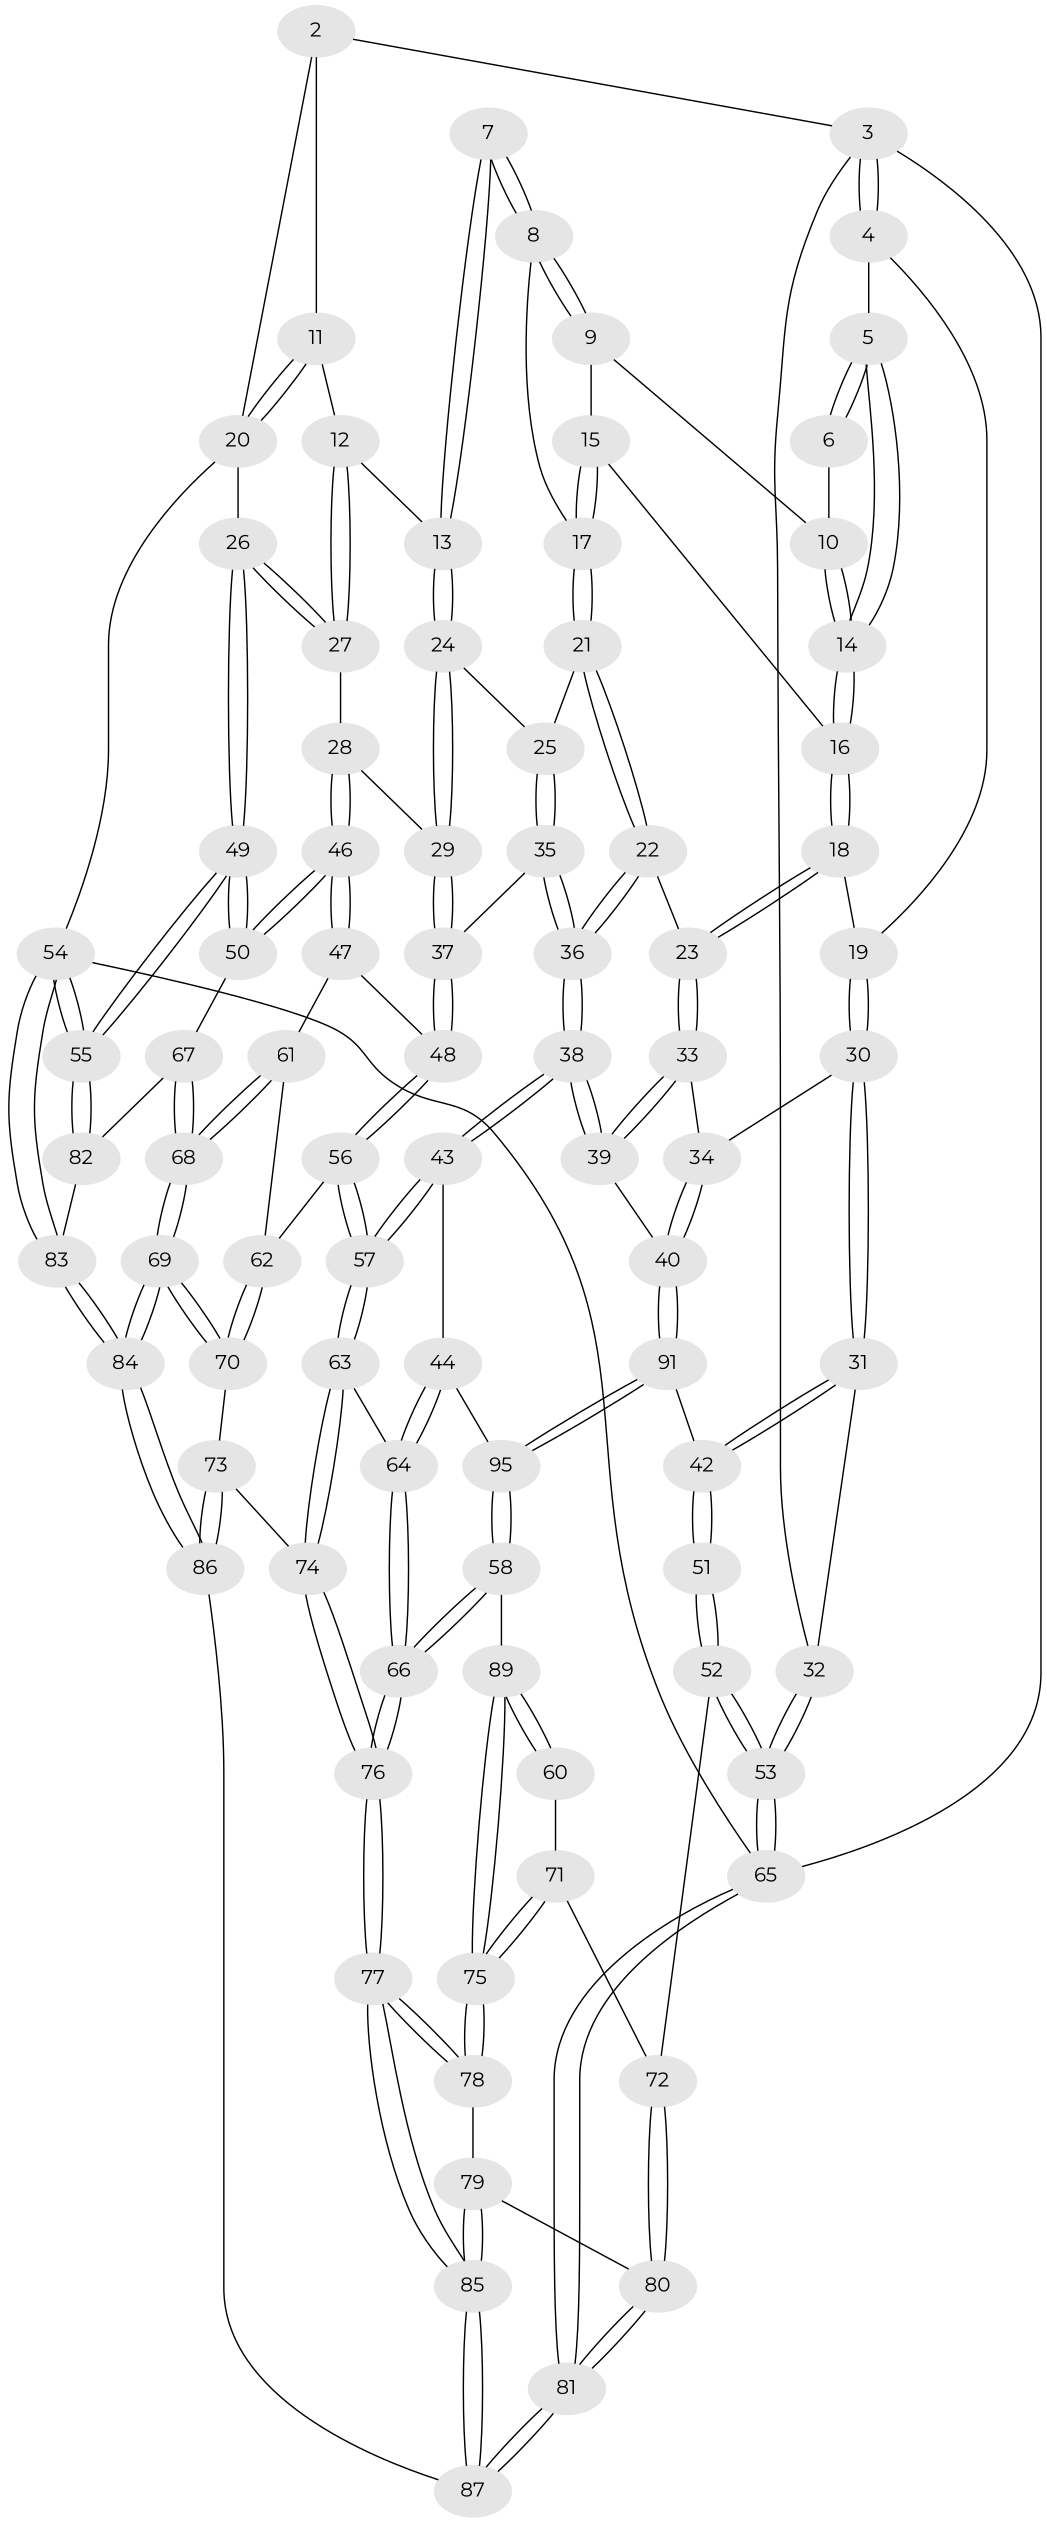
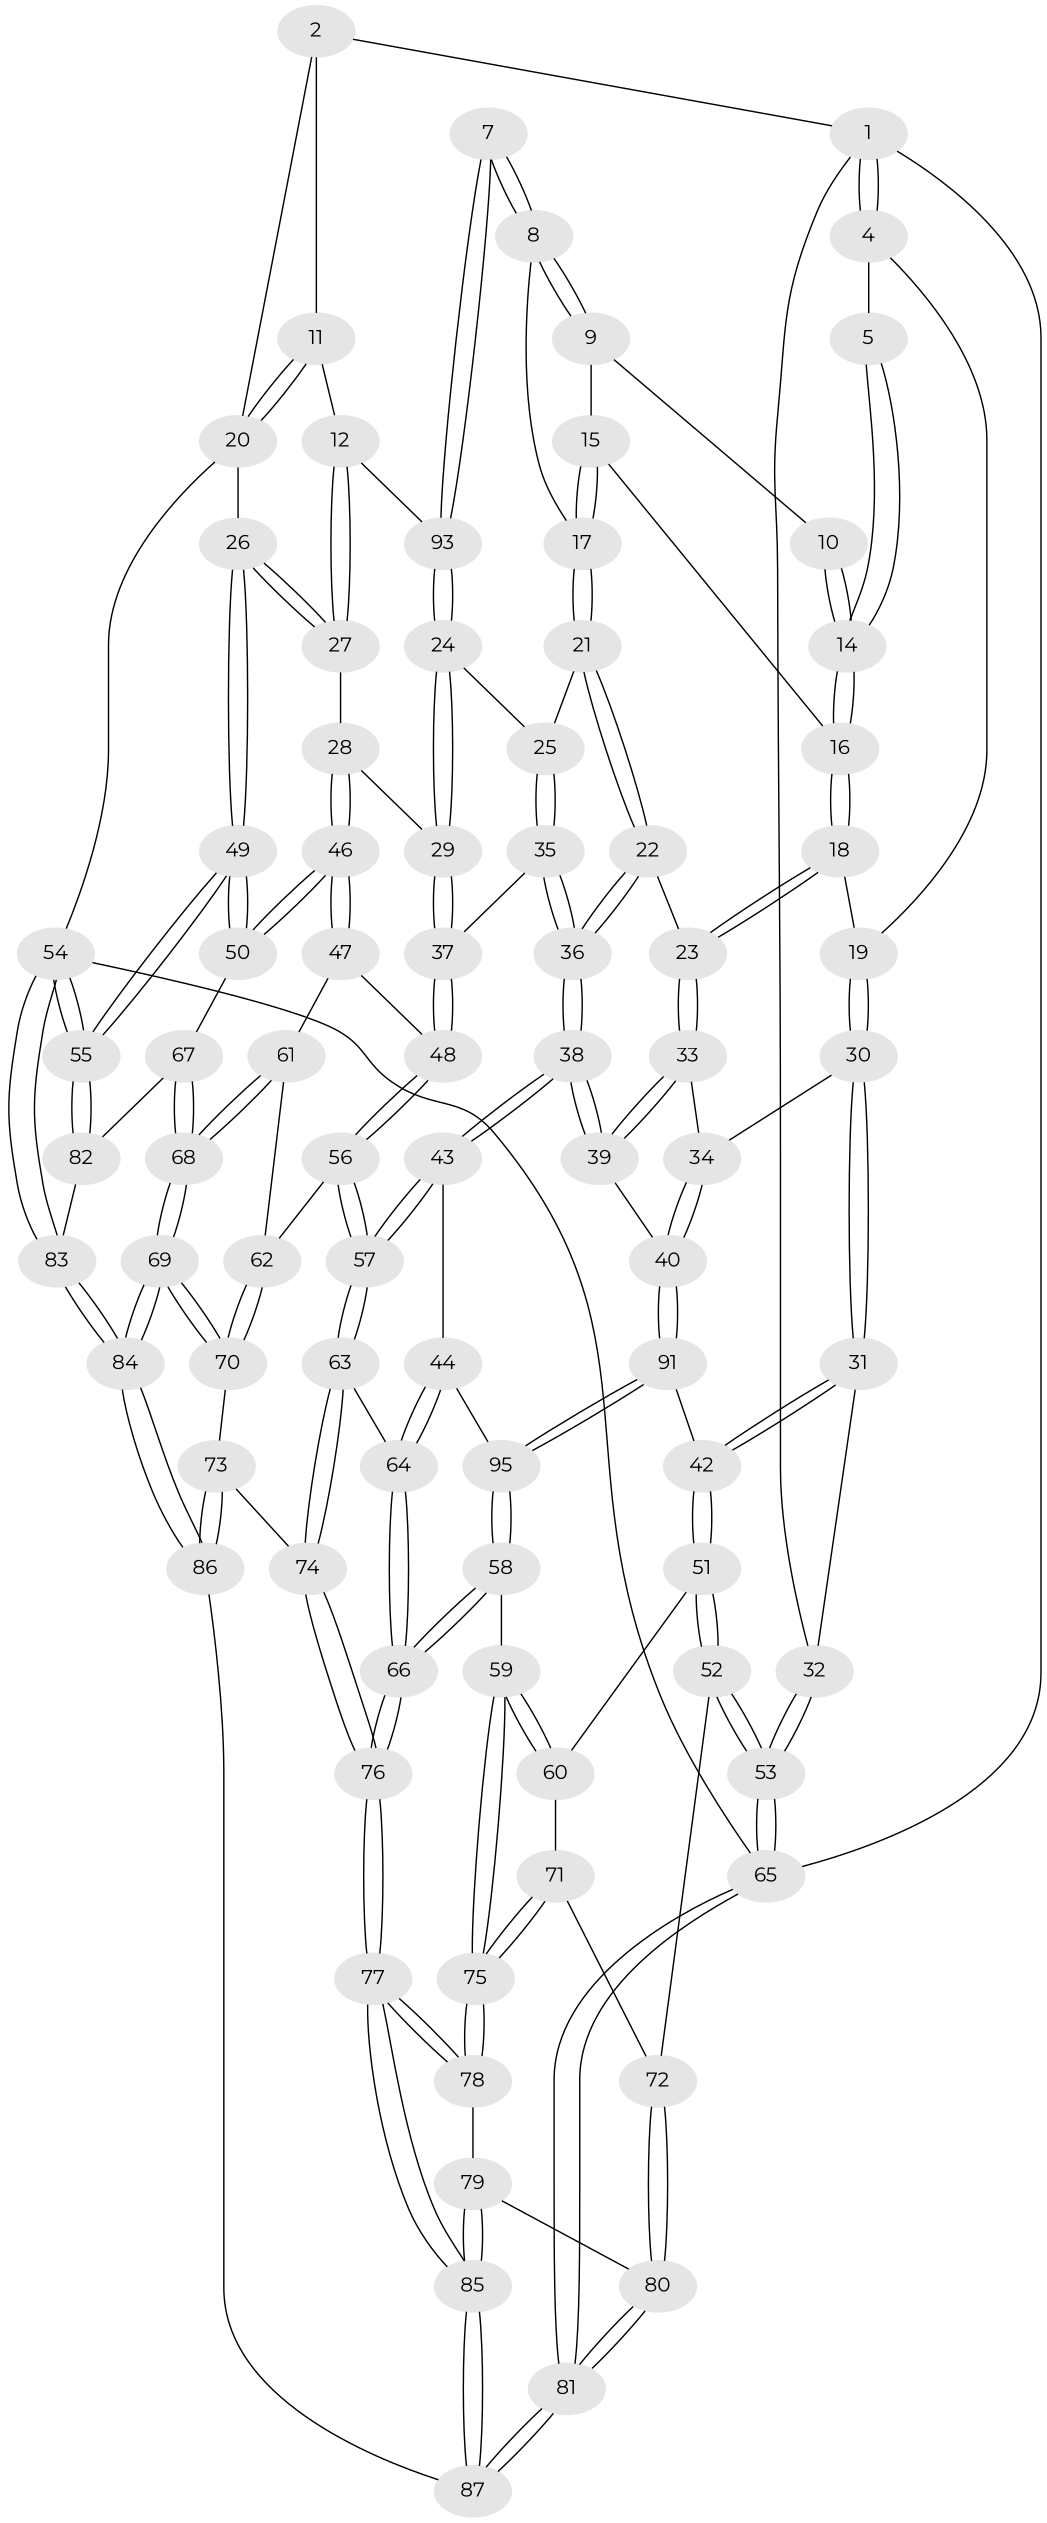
  graph {
    fontname=Montserrat
    node [color=gray90 fontname=Montserrat style=filled]
    edge [fontname=Montserrat]
    2
-   3
+   3 [label=1]
    11
    20
    7
    8
-   13
+   13 [label=93]
    4
    32
    65
    12
    26
    54
    5
    19
    53
    81
-   6
    14
    30
    10
    16
    9
    17
    24
    15
    21
    27
    28
    25
    29
    18
    23
    22
    33
    31
    34
    49
    55
    83
    36
    35
    38
    39
    37
    50
    46
    47
    48
    42
    40
    51
    n53 [label=91]
    43
    56
    44
    57
    n58 [label=95]
    58
    52
    60
    64
    63
    66
-   59 [label=89]
+   59
    61
    67
    62
    68
    82
    72
    71
    80
    84
    70
    74
    75
    76
    78
    69
    73
    87
    77
    86
    79
    85
    2 -- 3
    2 -- 11
    2 -- 20
    3 -- 4
    3 -- 4
    3 -- 32
    3 -- 65
    11 -- 20
    11 -- 20
    11 -- 12
    20 -- 26
    20 -- 54
    7 -- 8
    7 -- 8
    7 -- 13
    7 -- 13
    8 -- 9
    8 -- 9
    8 -- 17
    13 -- 24
    13 -- 24
    4 -- 5
    4 -- 19
    32 -- 53
    32 -- 53
    65 -- 81
    65 -- 81
    12 -- 13
    12 -- 27
    12 -- 27
    26 -- 27
    26 -- 27
    26 -- 49
    26 -- 49
    54 -- 65
    54 -- 55
    54 -- 55
    54 -- 83
    54 -- 83
-   5 -- 6
-   5 -- 6
    5 -- 14
    5 -- 14
    19 -- 30
    19 -- 30
    53 -- 65
    53 -- 65
    81 -- 87
    81 -- 87
-   6 -- 10
    14 -- 16
    14 -- 16
    30 -- 31
    30 -- 31
    30 -- 34
    10 -- 14
    10 -- 14
    16 -- 18
    16 -- 18
    9 -- 10
    9 -- 15
    17 -- 21
    17 -- 21
    24 -- 25
    24 -- 29
    24 -- 29
    15 -- 16
    15 -- 17
    15 -- 17
    21 -- 25
    21 -- 22
    21 -- 22
    27 -- 28
    28 -- 29
    28 -- 46
    28 -- 46
    25 -- 35
    25 -- 35
    29 -- 37
    29 -- 37
    18 -- 19
    18 -- 23
    18 -- 23
    23 -- 33
    23 -- 33
    22 -- 23
    22 -- 36
    22 -- 36
    33 -- 34
    33 -- 39
    33 -- 39
    31 -- 32
    31 -- 42
    31 -- 42
    34 -- 40
    34 -- 40
    49 -- 55
    49 -- 55
    49 -- 50
    49 -- 50
    55 -- 82
    55 -- 82
    83 -- 84
    83 -- 84
    36 -- 38
    36 -- 38
    35 -- 36
    35 -- 36
    35 -- 37
    38 -- 39
    38 -- 39
    38 -- 43
    38 -- 43
    39 -- 40
    37 -- 48
    37 -- 48
    50 -- 67
    46 -- 50
    46 -- 50
    46 -- 47
    46 -- 47
    47 -- 48
    47 -- 61
    48 -- 56
    48 -- 56
    42 -- 51
    42 -- 51
    40 -- n53
    40 -- n53
    51 -- 52
    51 -- 52
+   51 -- 60
    n53 -- 42
    n53 -- n58
    n53 -- n58
    43 -- 44
    43 -- 57
    43 -- 57
    56 -- 57
    56 -- 57
    56 -- 62
    44 -- n58
    44 -- 64
    44 -- 64
    57 -- 63
    57 -- 63
    n58 -- 58
    n58 -- 58
    58 -- 66
    58 -- 66
    58 -- 59
    52 -- 53
    52 -- 53
    52 -- 72
    60 -- 71
    64 -- 66
    64 -- 66
    63 -- 64
    63 -- 74
    63 -- 74
    66 -- 76
    66 -- 76
    59 -- 60
    59 -- 60
    59 -- 75
    59 -- 75
    61 -- 62
    61 -- 68
    61 -- 68
    67 -- 68
    67 -- 68
    67 -- 82
    62 -- 70
    62 -- 70
    68 -- 69
    68 -- 69
    82 -- 83
    72 -- 80
    72 -- 80
    71 -- 72
    71 -- 75
    71 -- 75
    80 -- 81
    80 -- 81
    84 -- 86
    84 -- 86
    70 -- 73
    74 -- 76
    74 -- 76
    75 -- 78
    75 -- 78
    76 -- 77
    76 -- 77
    78 -- 79
    69 -- 84
    69 -- 84
    69 -- 70
    69 -- 70
    73 -- 74
    73 -- 86
    73 -- 86
    77 -- 78
    77 -- 78
    77 -- 85
    77 -- 85
    86 -- 87
    79 -- 80
    79 -- 85
    79 -- 85
    85 -- 87
    85 -- 87
  }
